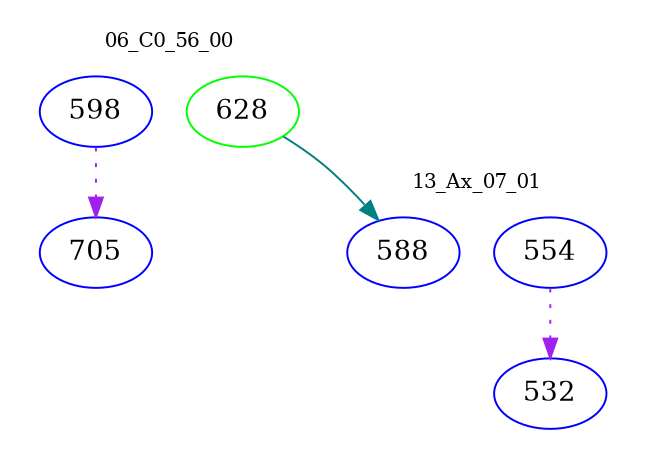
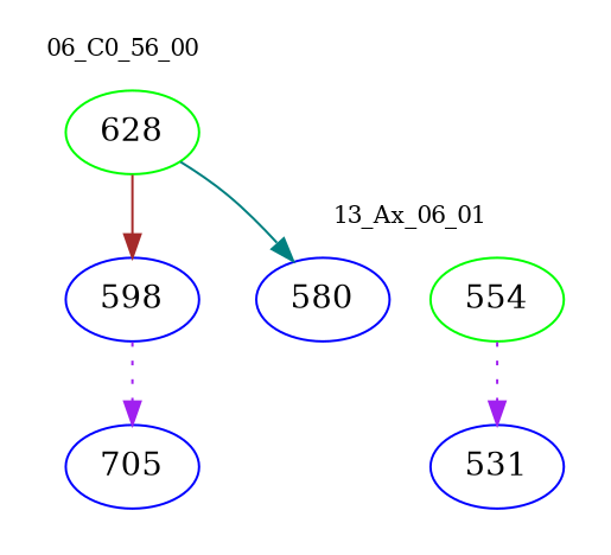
  digraph {
    node [color=blue]
    edge [color=purple style=dotted]
-   n1 [label=554]
-   n2 [label=532]
-   n3 [label=588]
+   n1 [color=green label=554]
+   n2 [label=531]
+   n3 [label=580]
    n4 [color=green label=628]
    n5 [label=598]
    n6 [label=705]
    subgraph cluster_1 {
      color=white
      fontsize=10
-     label="13_Ax_07_01"
+     label="13_Ax_06_01"
      n1
      n2
      n3
    }
    subgraph cluster_2 {
      color=white
      fontsize=10
      label="06_C0_56_00"
      n4
      n5
      n6
    }
    n1 -> n2
    n4 -> n3 [color=teal style=solid]
+   n4 -> n5 [color=brown style=solid]
    n5 -> n6
  }
